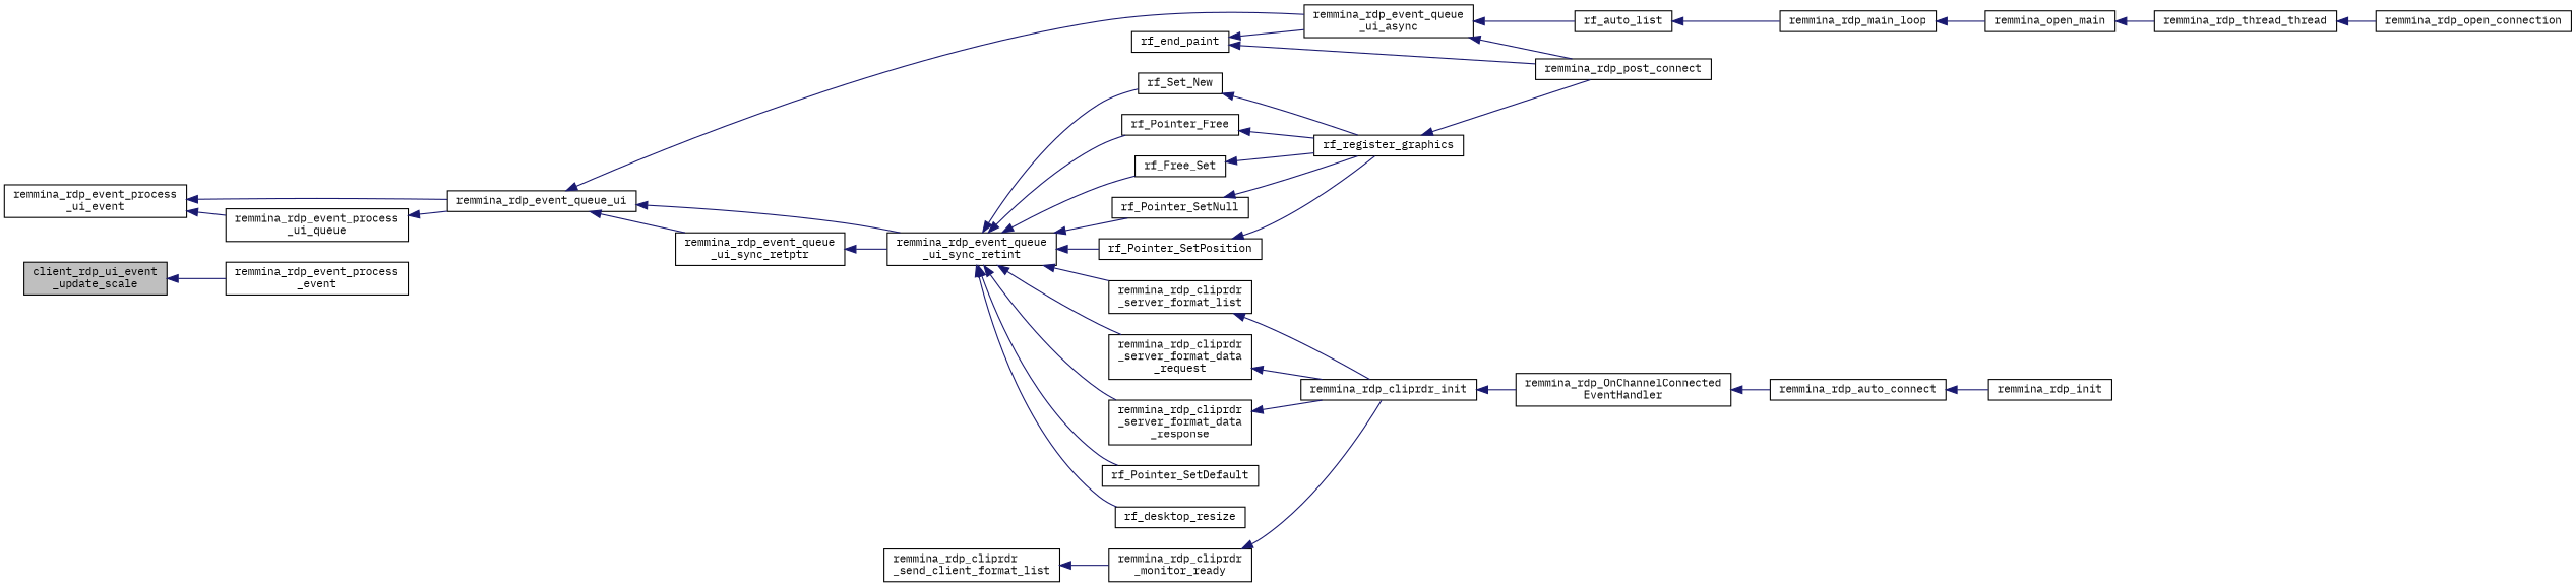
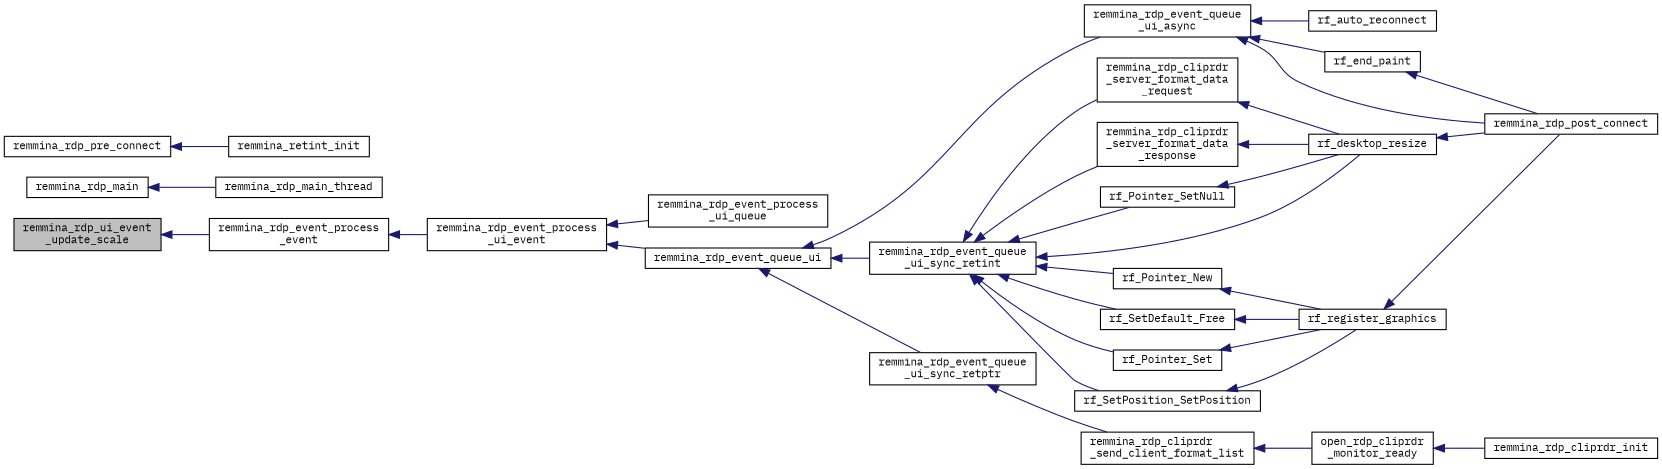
  digraph {
    fontname="IBM Plex Mono"
    rankdir=LR
    node [color=black fillcolor=white fontname="IBM Plex Mono" fontsize=10 shape=record style=filled]
    edge [color=midnightblue dir=back fontname="IBM Plex Mono" fontsize=10 labelfontname=Helvetica labelfontsize=10 style=solid]
-   n1 [fillcolor=grey75 fontcolor=black height=0.2 label="client_rdp_ui_event\l_update_scale" width=0.4]
+   n1 [fillcolor=grey75 fontcolor=black height=0.2 label="remmina_rdp_ui_event\l_update_scale" width=0.4]
    n2 [height=0.2 label="remmina_rdp_event_process\l_event" width=0.4]
    n3 [height=0.2 label="remmina_rdp_event_process\l_ui_event" width=0.4]
    n4 [height=0.2 label="remmina_rdp_event_process\l_ui_queue" width=0.4]
    n5 [height=0.2 label=remmina_rdp_event_queue_ui width=0.4]
    n6 [height=0.2 label="remmina_rdp_event_queue\l_ui_async" width=0.4]
    n7 [height=0.2 label="remmina_rdp_event_queue\l_ui_sync_retint" width=0.4]
    n8 [height=0.2 label="remmina_rdp_event_queue\l_ui_sync_retptr" width=0.4]
-   n9 [height=0.2 label=rf_auto_list width=0.4]
+   n9 [height=0.2 label=rf_auto_reconnect width=0.4]
    n10 [height=0.2 label=rf_end_paint width=0.4]
    n11 [height=0.2 label=remmina_rdp_post_connect width=0.4]
-   n12 [height=0.2 label="remmina_rdp_cliprdr\l_server_format_list" width=0.4]
    n13 [height=0.2 label="remmina_rdp_cliprdr\l_server_format_data\l_request" width=0.4]
    n14 [height=0.2 label="remmina_rdp_cliprdr\l_server_format_data\l_response" width=0.4]
-   n15 [height=0.2 label=rf_Set_New width=0.4]
-   n16 [height=0.2 label=rf_Pointer_Free width=0.4]
-   n17 [height=0.2 label=rf_Free_Set width=0.4]
+   n15 [height=0.2 label=rf_Pointer_New width=0.4]
+   n16 [height=0.2 label=rf_SetDefault_Free width=0.4]
+   n17 [height=0.2 label=rf_Pointer_Set width=0.4]
    n18 [height=0.2 label=rf_Pointer_SetNull width=0.4]
-   n19 [height=0.2 label=rf_Pointer_SetDefault width=0.4]
-   n20 [height=0.2 label=rf_Pointer_SetPosition width=0.4]
+   n20 [height=0.2 label=rf_SetPosition_SetPosition width=0.4]
    n21 [height=0.2 label=rf_desktop_resize width=0.4]
    n22 [height=0.2 label="remmina_rdp_cliprdr\l_send_client_format_list" width=0.4]
-   n23 [height=0.2 label=remmina_rdp_main_loop width=0.4]
-   n24 [height=0.2 label=remmina_open_main width=0.4]
-   n25 [height=0.2 label=remmina_rdp_thread_thread width=0.4]
-   n26 [height=0.2 label=remmina_rdp_open_connection width=0.4]
-   n27 [height=0.2 label=remmina_rdp_init width=0.4]
+   n24 [height=0.2 label=remmina_rdp_main width=0.4]
+   n25 [height=0.2 label=remmina_rdp_main_thread width=0.4]
+   n27 [height=0.2 label=remmina_retint_init width=0.4]
    n28 [height=0.2 label=remmina_rdp_cliprdr_init width=0.4]
    n29 [height=0.2 label=rf_register_graphics width=0.4]
-   n30 [height=0.2 label="remmina_rdp_OnChannelConnected\lEventHandler" width=0.4]
-   n31 [height=0.2 label=remmina_rdp_auto_connect width=0.4]
-   n32 [height=0.2 label="remmina_rdp_cliprdr\l_monitor_ready" width=0.4]
+   n31 [height=0.2 label=remmina_rdp_pre_connect width=0.4]
+   n32 [height=0.2 label="open_rdp_cliprdr\l_monitor_ready" width=0.4]
    n1 -> n2
+   n2 -> n3
    n3 -> n4
    n3 -> n5
-   n4 -> n5
    n5 -> n6
    n5 -> n7
    n5 -> n8
    n6 -> n9
-   n10 -> n6
+   n6 -> n10
    n6 -> n11
-   n7 -> n12
    n7 -> n13
    n7 -> n14
    n7 -> n15
    n7 -> n16
    n7 -> n17
    n7 -> n18
-   n7 -> n19
    n7 -> n20
    n7 -> n21
-   n8 -> n7
-   n9 -> n23
+   n8 -> n22
    n10 -> n11
-   n12 -> n28
-   n13 -> n28
-   n14 -> n28
+   n13 -> n21
+   n14 -> n21
    n15 -> n29
    n16 -> n29
    n17 -> n29
-   n18 -> n29
+   n18 -> n21
    n20 -> n29
+   n21 -> n11
    n22 -> n32
-   n23 -> n24
    n24 -> n25
-   n25 -> n26
-   n28 -> n30
    n29 -> n11
-   n30 -> n31
    n31 -> n27
    n32 -> n28
  }
